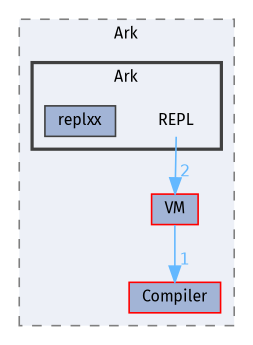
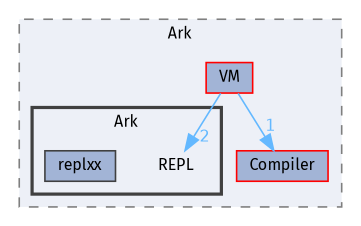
  digraph {
    compound=true
    fontname="Fira Sans"
    node [fontname="Fira Sans" fontsize=10 shape=box color=red fillcolor="#a2b4d6" style=filled]
    edge [color=steelblue1 fontcolor=steelblue1 fontname="Fira Sans" fontsize=10 labeldistance=1.5 labelfontname=Helvetica labelfontsize=10]
    n1 [height=0.2 label=REPL shape=plaintext width=0.4 color="" fillcolor="" style=""]
    n2 [color=grey25 height=0.2 label=replxx width=0.4]
    n3 [height=0.2 label=VM width=0.4]
    n4 [height=0.2 label=Compiler width=0.4]
    subgraph cluster_1 {
      bgcolor="#edf0f7"
      fontsize=10
      label=Ark
      pencolor=grey50
      style="filled,dashed"
      n3
      n4
      subgraph cluster_2 {
        bgcolor="#edf0f7"
        fontsize=10
        label=Ark
        pencolor=grey25
        style="filled,bold"
        n1
        n2
      }
    }
-   n1 -> n3 [headlabel=2]
+   n3 -> n1 [headlabel=2]
    n3 -> n4 [headlabel=1]
  }
